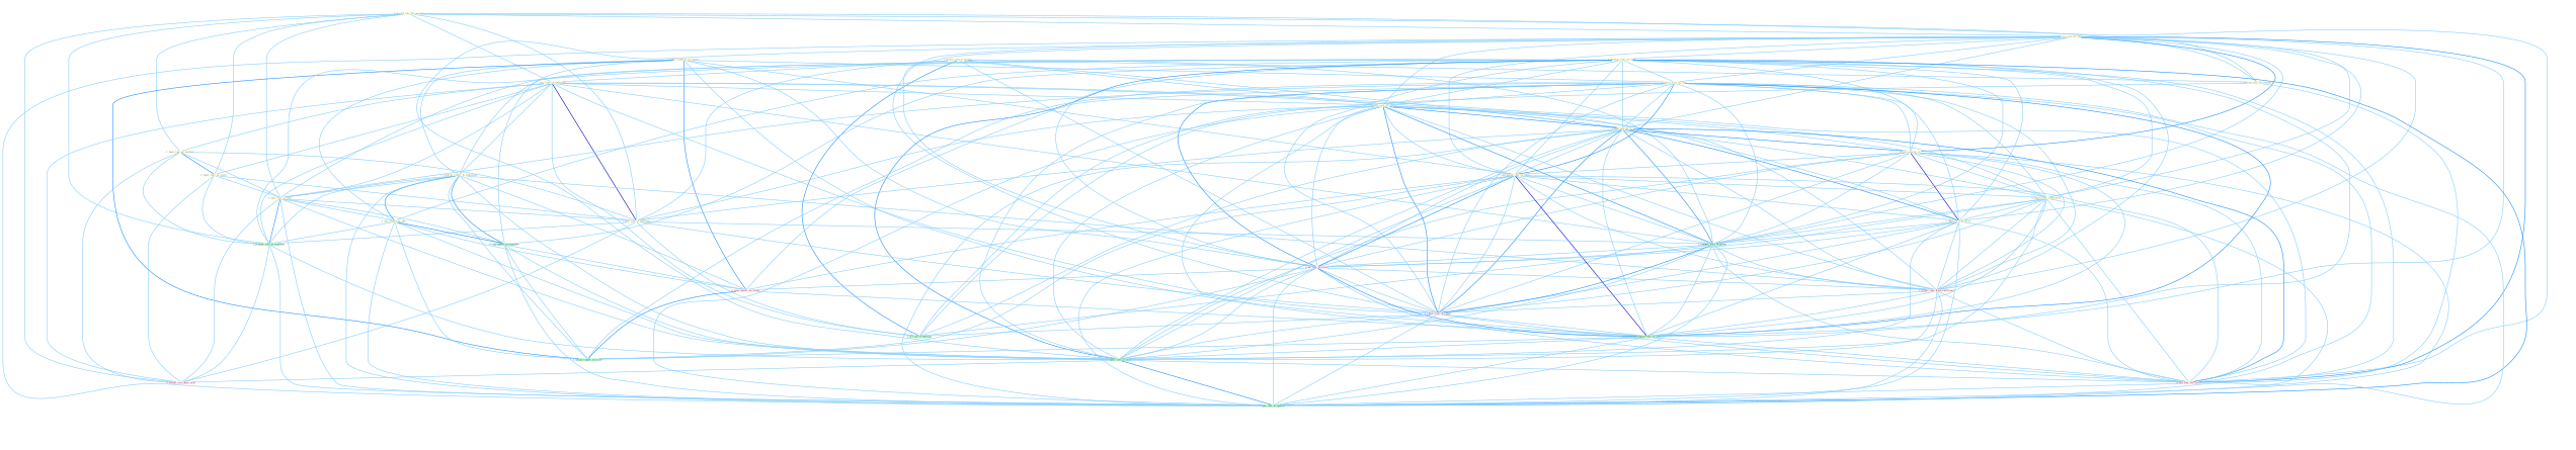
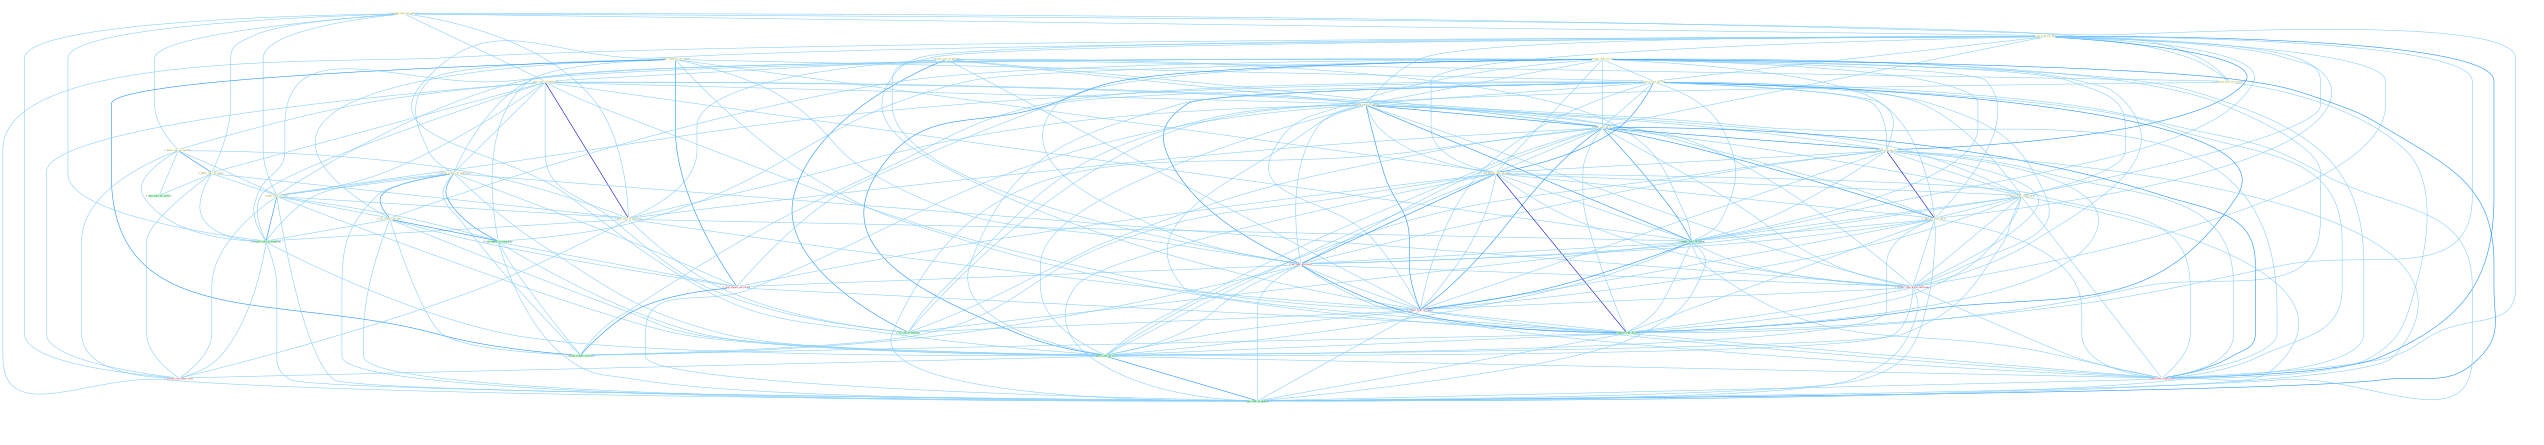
  graph {
    node [color="#ffffe0" fixedsize=true fontcolor="#8b7d6b" fontsize=4 shape=polygon style=filled]
    edge [color="#87cefa" w=1]
    "1_provid_role_for_govern " [height=.06 width=.5]
    n2 [height=.06 label="1_hear_confirm_on_experi" width=.5]
    "1_elimin_risk_of_prepay " [height=.06 width=.5]
    "1_plai_role_of_entitynam " [height=.06 width=.5]
    "0_rais_rate_for_busi " [height=.06 width=.5]
    "0_increas_rate_in_coupl " [height=.06 width=.5]
    "1_lower_rate_on_issu " [height=.06 width=.5]
    n8 [height=.06 label="1_present_hail_for_investor" width=.5]
    "1_back_role_as_mediat " [height=.06 width=.5]
    "1_expect_rate_of_return " [height=.06 width=.5]
    "0_ignor_role_as_sourc " [height=.06 width=.5]
    "1_confirm_report_in_entitynam " [height=.06 width=.5]
    "1_had_rate_of_% " [height=.06 width=.5]
    "0_rais_rate_by_% " [height=.06 width=.5]
    "1_downgrad_rate_on_firm " [height=.06 width=.5]
    "0_take_role_in_issu " [height=.06 width=.5]
    "1_plai_role_of_messiah " [height=.06 width=.5]
    "0_negoti_rate_with_thrift " [height=.06 width=.5]
    "0_tell_report_in_offic " [height=.06 width=.5]
    "0_depress_rate_by_% " [height=.06 width=.5]
    "0_ha_rate_on_morn " [color="#fff0f5" fontcolor="#b22222" height=.06 width=.5]
    "0_receiv_rate_from_entitynam " [color="#fff0f5" fontcolor="#b22222" height=.06 width=.5]
    "0_stop_report_on_street " [color="#fff0f5" fontcolor="#b22222" height=.06 width=.5]
    "0_choos_rate_of_rebat " [color="#fff0f5" fontcolor="#b22222" height=.06 width=.5]
    "0_assum_role_after_year " [color="#fff0f5" fontcolor="#b22222" height=.06 width=.5]
-   "0_had_rate_for_yield " [color="#fff0f5" fontcolor="#b22222" height=.06 width=.5]
+   "0_had_rate_for_yield " [color="#fff0f5" fontcolor="#b22222" height=.06 width=.5 label="0_had_rate_stop_yield"]
    "1_portrai_role_in_yearnum " [color="#BDFCC9" fontcolor="#2f4f4f" height=.06 width=.5]
    "0_ran_report_in_yearnum " [color="#BDFCC9" fontcolor="#2f4f4f" height=.06 width=.5]
    "1_downgrad_rate_on_debt " [color="#BDFCC9" fontcolor="#2f4f4f" height=.06 width=.5]
    "1_includ_report_on_trade " [color="#BDFCC9" fontcolor="#2f4f4f" height=.06 width=.5]
    "1_compar_rate_of_group " [color="#BDFCC9" fontcolor="#2f4f4f" height=.06 width=.5]
    "1_'s_risk_of_messag " [color="#BDFCC9" fontcolor="#2f4f4f" height=.06 width=.5]
    "0_have_rate_in_year " [color="#BDFCC9" fontcolor="#2f4f4f" height=.06 width=.5]
    "0_pai_rate_in_quarter " [color="#BDFCC9" fontcolor="#2f4f4f" height=.06 width=.5]
+   "0_hail_rule_as_victori " [color="#BDFCC9" fontcolor="#2f4f4f" height=.06 width=.5]
    subgraph sub_1 {
      "1_provid_role_for_govern "
      n2
      "1_elimin_risk_of_prepay "
      "1_plai_role_of_entitynam "
      "0_rais_rate_for_busi "
      "0_increas_rate_in_coupl "
      "1_lower_rate_on_issu "
      n8
      "1_back_role_as_mediat "
      "1_expect_rate_of_return "
      "0_ignor_role_as_sourc "
      "1_confirm_report_in_entitynam "
      "1_had_rate_of_% "
      "0_rais_rate_by_% "
      "1_downgrad_rate_on_firm "
      "0_take_role_in_issu "
      "1_plai_role_of_messiah "
      "0_negoti_rate_with_thrift "
      "0_tell_report_in_offic "
      "0_depress_rate_by_% "
    }
    subgraph sub_2 {
      "0_ha_rate_on_morn "
      "0_receiv_rate_from_entitynam "
      "0_stop_report_on_street "
      "0_choos_rate_of_rebat "
      "0_assum_role_after_year "
      "0_had_rate_for_yield "
    }
    "1_provid_role_for_govern " -- "1_plai_role_of_entitynam "
    "1_provid_role_for_govern " -- "0_rais_rate_for_busi "
    "1_provid_role_for_govern " -- n8
    "1_provid_role_for_govern " -- "1_back_role_as_mediat "
    "1_provid_role_for_govern " -- "0_ignor_role_as_sourc "
    "1_provid_role_for_govern " -- "0_take_role_in_issu "
    "1_provid_role_for_govern " -- "1_plai_role_of_messiah "
    "1_provid_role_for_govern " -- "0_assum_role_after_year "
    "1_provid_role_for_govern " -- "0_had_rate_for_yield "
    "1_provid_role_for_govern " -- "1_portrai_role_in_yearnum "
    n2 -- "1_lower_rate_on_issu "
    n2 -- "1_confirm_report_in_entitynam "
    n2 -- "1_downgrad_rate_on_firm "
    n2 -- "0_tell_report_in_offic "
    n2 -- "0_ha_rate_on_morn "
    n2 -- "0_stop_report_on_street " [color="#1e90ff" w=2]
    n2 -- "0_ran_report_in_yearnum "
    n2 -- "1_downgrad_rate_on_debt "
    n2 -- "1_includ_report_on_trade " [color="#1e90ff" w=2]
    "1_elimin_risk_of_prepay " -- "1_plai_role_of_entitynam "
    "1_elimin_risk_of_prepay " -- n8
    "1_elimin_risk_of_prepay " -- "1_expect_rate_of_return "
    "1_elimin_risk_of_prepay " -- "1_had_rate_of_% "
    "1_elimin_risk_of_prepay " -- "1_plai_role_of_messiah "
    "1_elimin_risk_of_prepay " -- "0_choos_rate_of_rebat "
    "1_elimin_risk_of_prepay " -- "1_compar_rate_of_group "
    "1_elimin_risk_of_prepay " -- "1_'s_risk_of_messag " [color="#1e90ff" w=2]
    "1_plai_role_of_entitynam " -- "1_back_role_as_mediat "
    "1_plai_role_of_entitynam " -- "1_expect_rate_of_return "
    "1_plai_role_of_entitynam " -- "0_ignor_role_as_sourc "
    "1_plai_role_of_entitynam " -- "1_confirm_report_in_entitynam "
    "1_plai_role_of_entitynam " -- "1_had_rate_of_% "
    "1_plai_role_of_entitynam " -- "0_take_role_in_issu "
    "1_plai_role_of_entitynam " -- "1_plai_role_of_messiah " [color="#0000cd" w=3]
    "1_plai_role_of_entitynam " -- "0_receiv_rate_from_entitynam "
    "1_plai_role_of_entitynam " -- "0_choos_rate_of_rebat "
    "1_plai_role_of_entitynam " -- "0_assum_role_after_year "
    "1_plai_role_of_entitynam " -- "1_portrai_role_in_yearnum "
    "1_plai_role_of_entitynam " -- "1_compar_rate_of_group "
    "1_plai_role_of_entitynam " -- "1_'s_risk_of_messag "
-   "0_rais_rate_for_busi " -- "0_increas_rate_in_coupl "
    "0_rais_rate_for_busi " -- "1_lower_rate_on_issu "
    "0_rais_rate_for_busi " -- n8
    "0_rais_rate_for_busi " -- "1_expect_rate_of_return "
    "0_rais_rate_for_busi " -- "1_had_rate_of_% "
    "0_rais_rate_for_busi " -- "0_rais_rate_by_% " [color="#1e90ff" w=2]
    "0_rais_rate_for_busi " -- "1_downgrad_rate_on_firm "
    "0_rais_rate_for_busi " -- "0_negoti_rate_with_thrift "
    "0_rais_rate_for_busi " -- "0_depress_rate_by_% "
    "0_rais_rate_for_busi " -- "0_ha_rate_on_morn "
    "0_rais_rate_for_busi " -- "0_receiv_rate_from_entitynam "
    "0_rais_rate_for_busi " -- "0_choos_rate_of_rebat "
    "0_rais_rate_for_busi " -- "0_had_rate_for_yield " [color="#1e90ff" w=2]
    "0_rais_rate_for_busi " -- "1_downgrad_rate_on_debt "
    "0_rais_rate_for_busi " -- "1_compar_rate_of_group "
    "0_rais_rate_for_busi " -- "0_have_rate_in_year "
    "0_rais_rate_for_busi " -- "0_pai_rate_in_quarter "
    "0_increas_rate_in_coupl " -- "1_lower_rate_on_issu "
    "0_increas_rate_in_coupl " -- "1_expect_rate_of_return "
    "0_increas_rate_in_coupl " -- "1_confirm_report_in_entitynam "
    "0_increas_rate_in_coupl " -- "1_had_rate_of_% "
    "0_increas_rate_in_coupl " -- "0_rais_rate_by_% "
    "0_increas_rate_in_coupl " -- "1_downgrad_rate_on_firm "
    "0_increas_rate_in_coupl " -- "0_take_role_in_issu "
    "0_increas_rate_in_coupl " -- "0_negoti_rate_with_thrift "
    "0_increas_rate_in_coupl " -- "0_tell_report_in_offic "
    "0_increas_rate_in_coupl " -- "0_depress_rate_by_% "
    "0_increas_rate_in_coupl " -- "0_ha_rate_on_morn "
    "0_increas_rate_in_coupl " -- "0_receiv_rate_from_entitynam "
    "0_increas_rate_in_coupl " -- "0_choos_rate_of_rebat "
    "0_increas_rate_in_coupl " -- "0_had_rate_for_yield "
    "0_increas_rate_in_coupl " -- "1_portrai_role_in_yearnum "
    "0_increas_rate_in_coupl " -- "0_ran_report_in_yearnum "
    "0_increas_rate_in_coupl " -- "1_downgrad_rate_on_debt "
    "0_increas_rate_in_coupl " -- "1_compar_rate_of_group "
    "0_increas_rate_in_coupl " -- "0_have_rate_in_year " [color="#1e90ff" w=2]
    "0_increas_rate_in_coupl " -- "0_pai_rate_in_quarter " [color="#1e90ff" w=2]
    "1_lower_rate_on_issu " -- "1_expect_rate_of_return "
    "1_lower_rate_on_issu " -- "1_had_rate_of_% "
    "1_lower_rate_on_issu " -- "0_rais_rate_by_% "
    "1_lower_rate_on_issu " -- "1_downgrad_rate_on_firm " [color="#1e90ff" w=2]
    "1_lower_rate_on_issu " -- "0_take_role_in_issu "
    "1_lower_rate_on_issu " -- "0_negoti_rate_with_thrift "
    "1_lower_rate_on_issu " -- "0_depress_rate_by_% "
    "1_lower_rate_on_issu " -- "0_ha_rate_on_morn " [color="#1e90ff" w=2]
    "1_lower_rate_on_issu " -- "0_receiv_rate_from_entitynam "
    "1_lower_rate_on_issu " -- "0_stop_report_on_street "
    "1_lower_rate_on_issu " -- "0_choos_rate_of_rebat "
    "1_lower_rate_on_issu " -- "0_had_rate_for_yield "
    "1_lower_rate_on_issu " -- "1_downgrad_rate_on_debt " [color="#1e90ff" w=2]
    "1_lower_rate_on_issu " -- "1_includ_report_on_trade "
    "1_lower_rate_on_issu " -- "1_compar_rate_of_group "
    "1_lower_rate_on_issu " -- "0_have_rate_in_year "
    "1_lower_rate_on_issu " -- "0_pai_rate_in_quarter "
    n8 -- "0_had_rate_for_yield "
    n8 -- "1_'s_risk_of_messag "
    "1_back_role_as_mediat " -- "0_ignor_role_as_sourc " [color="#1e90ff" w=2]
    "1_back_role_as_mediat " -- "0_take_role_in_issu "
    "1_back_role_as_mediat " -- "1_plai_role_of_messiah "
    "1_back_role_as_mediat " -- "0_assum_role_after_year "
    "1_back_role_as_mediat " -- "1_portrai_role_in_yearnum "
+   "1_back_role_as_mediat " -- "0_hail_rule_as_victori "
    "1_expect_rate_of_return " -- "1_had_rate_of_% " [color="#1e90ff" w=2]
    "1_expect_rate_of_return " -- "0_rais_rate_by_% "
    "1_expect_rate_of_return " -- "1_downgrad_rate_on_firm "
    "1_expect_rate_of_return " -- "1_plai_role_of_messiah "
    "1_expect_rate_of_return " -- "0_negoti_rate_with_thrift "
    "1_expect_rate_of_return " -- "0_depress_rate_by_% "
    "1_expect_rate_of_return " -- "0_ha_rate_on_morn "
    "1_expect_rate_of_return " -- "0_receiv_rate_from_entitynam "
    "1_expect_rate_of_return " -- "0_choos_rate_of_rebat " [color="#1e90ff" w=2]
    "1_expect_rate_of_return " -- "0_had_rate_for_yield "
    "1_expect_rate_of_return " -- "1_downgrad_rate_on_debt "
    "1_expect_rate_of_return " -- "1_compar_rate_of_group " [color="#1e90ff" w=2]
    "1_expect_rate_of_return " -- "1_'s_risk_of_messag "
    "1_expect_rate_of_return " -- "0_have_rate_in_year "
    "1_expect_rate_of_return " -- "0_pai_rate_in_quarter "
    "0_ignor_role_as_sourc " -- "0_take_role_in_issu "
    "0_ignor_role_as_sourc " -- "1_plai_role_of_messiah "
    "0_ignor_role_as_sourc " -- "0_assum_role_after_year "
    "0_ignor_role_as_sourc " -- "1_portrai_role_in_yearnum "
+   "0_ignor_role_as_sourc " -- "0_hail_rule_as_victori "
    "1_confirm_report_in_entitynam " -- "0_take_role_in_issu "
    "1_confirm_report_in_entitynam " -- "0_tell_report_in_offic " [color="#1e90ff" w=2]
    "1_confirm_report_in_entitynam " -- "0_receiv_rate_from_entitynam "
    "1_confirm_report_in_entitynam " -- "0_stop_report_on_street "
    "1_confirm_report_in_entitynam " -- "1_portrai_role_in_yearnum "
    "1_confirm_report_in_entitynam " -- "0_ran_report_in_yearnum " [color="#1e90ff" w=2]
    "1_confirm_report_in_entitynam " -- "1_includ_report_on_trade "
    "1_confirm_report_in_entitynam " -- "0_have_rate_in_year "
    "1_confirm_report_in_entitynam " -- "0_pai_rate_in_quarter "
    "1_had_rate_of_% " -- "0_rais_rate_by_% " [color="#1e90ff" w=2]
    "1_had_rate_of_% " -- "1_downgrad_rate_on_firm "
    "1_had_rate_of_% " -- "1_plai_role_of_messiah "
    "1_had_rate_of_% " -- "0_negoti_rate_with_thrift "
    "1_had_rate_of_% " -- "0_depress_rate_by_% " [color="#1e90ff" w=2]
    "1_had_rate_of_% " -- "0_ha_rate_on_morn "
    "1_had_rate_of_% " -- "0_receiv_rate_from_entitynam "
    "1_had_rate_of_% " -- "0_choos_rate_of_rebat " [color="#1e90ff" w=2]
    "1_had_rate_of_% " -- "0_had_rate_for_yield " [color="#1e90ff" w=2]
    "1_had_rate_of_% " -- "1_downgrad_rate_on_debt "
    "1_had_rate_of_% " -- "1_compar_rate_of_group " [color="#1e90ff" w=2]
    "1_had_rate_of_% " -- "1_'s_risk_of_messag "
    "1_had_rate_of_% " -- "0_have_rate_in_year "
    "1_had_rate_of_% " -- "0_pai_rate_in_quarter "
    "0_rais_rate_by_% " -- "1_downgrad_rate_on_firm "
    "0_rais_rate_by_% " -- "0_negoti_rate_with_thrift "
    "0_rais_rate_by_% " -- "0_depress_rate_by_% " [color="#0000cd" w=3]
    "0_rais_rate_by_% " -- "0_ha_rate_on_morn "
    "0_rais_rate_by_% " -- "0_receiv_rate_from_entitynam "
    "0_rais_rate_by_% " -- "0_choos_rate_of_rebat "
    "0_rais_rate_by_% " -- "0_had_rate_for_yield "
    "0_rais_rate_by_% " -- "1_downgrad_rate_on_debt "
    "0_rais_rate_by_% " -- "1_compar_rate_of_group "
    "0_rais_rate_by_% " -- "0_have_rate_in_year "
    "0_rais_rate_by_% " -- "0_pai_rate_in_quarter "
    "1_downgrad_rate_on_firm " -- "0_negoti_rate_with_thrift "
    "1_downgrad_rate_on_firm " -- "0_depress_rate_by_% "
    "1_downgrad_rate_on_firm " -- "0_ha_rate_on_morn " [color="#1e90ff" w=2]
    "1_downgrad_rate_on_firm " -- "0_receiv_rate_from_entitynam "
    "1_downgrad_rate_on_firm " -- "0_stop_report_on_street "
    "1_downgrad_rate_on_firm " -- "0_choos_rate_of_rebat "
    "1_downgrad_rate_on_firm " -- "0_had_rate_for_yield "
    "1_downgrad_rate_on_firm " -- "1_downgrad_rate_on_debt " [color="#0000cd" w=3]
    "1_downgrad_rate_on_firm " -- "1_includ_report_on_trade "
    "1_downgrad_rate_on_firm " -- "1_compar_rate_of_group "
    "1_downgrad_rate_on_firm " -- "0_have_rate_in_year "
    "1_downgrad_rate_on_firm " -- "0_pai_rate_in_quarter "
    "0_take_role_in_issu " -- "1_plai_role_of_messiah "
    "0_take_role_in_issu " -- "0_tell_report_in_offic "
    "0_take_role_in_issu " -- "0_assum_role_after_year "
    "0_take_role_in_issu " -- "1_portrai_role_in_yearnum " [color="#1e90ff" w=2]
    "0_take_role_in_issu " -- "0_ran_report_in_yearnum "
    "0_take_role_in_issu " -- "0_have_rate_in_year "
    "0_take_role_in_issu " -- "0_pai_rate_in_quarter "
    "1_plai_role_of_messiah " -- "0_choos_rate_of_rebat "
    "1_plai_role_of_messiah " -- "0_assum_role_after_year "
    "1_plai_role_of_messiah " -- "1_portrai_role_in_yearnum "
    "1_plai_role_of_messiah " -- "1_compar_rate_of_group "
    "1_plai_role_of_messiah " -- "1_'s_risk_of_messag "
    "0_negoti_rate_with_thrift " -- "0_depress_rate_by_% "
    "0_negoti_rate_with_thrift " -- "0_ha_rate_on_morn "
    "0_negoti_rate_with_thrift " -- "0_receiv_rate_from_entitynam "
    "0_negoti_rate_with_thrift " -- "0_choos_rate_of_rebat "
    "0_negoti_rate_with_thrift " -- "0_had_rate_for_yield "
    "0_negoti_rate_with_thrift " -- "1_downgrad_rate_on_debt "
    "0_negoti_rate_with_thrift " -- "1_compar_rate_of_group "
    "0_negoti_rate_with_thrift " -- "0_have_rate_in_year "
    "0_negoti_rate_with_thrift " -- "0_pai_rate_in_quarter "
    "0_tell_report_in_offic " -- "0_stop_report_on_street "
    "0_tell_report_in_offic " -- "1_portrai_role_in_yearnum "
    "0_tell_report_in_offic " -- "0_ran_report_in_yearnum " [color="#1e90ff" w=2]
    "0_tell_report_in_offic " -- "1_includ_report_on_trade "
    "0_tell_report_in_offic " -- "0_have_rate_in_year "
    "0_tell_report_in_offic " -- "0_pai_rate_in_quarter "
    "0_depress_rate_by_% " -- "0_ha_rate_on_morn "
    "0_depress_rate_by_% " -- "0_receiv_rate_from_entitynam "
    "0_depress_rate_by_% " -- "0_choos_rate_of_rebat "
    "0_depress_rate_by_% " -- "0_had_rate_for_yield "
    "0_depress_rate_by_% " -- "1_downgrad_rate_on_debt "
    "0_depress_rate_by_% " -- "1_compar_rate_of_group "
    "0_depress_rate_by_% " -- "0_have_rate_in_year "
    "0_depress_rate_by_% " -- "0_pai_rate_in_quarter "
    "0_ha_rate_on_morn " -- "0_receiv_rate_from_entitynam "
    "0_ha_rate_on_morn " -- "0_stop_report_on_street "
    "0_ha_rate_on_morn " -- "0_choos_rate_of_rebat "
    "0_ha_rate_on_morn " -- "0_had_rate_for_yield "
    "0_ha_rate_on_morn " -- "1_downgrad_rate_on_debt " [color="#1e90ff" w=2]
    "0_ha_rate_on_morn " -- "1_includ_report_on_trade "
    "0_ha_rate_on_morn " -- "0_have_rate_in_year "
    "0_ha_rate_on_morn " -- "0_pai_rate_in_quarter "
    "0_receiv_rate_from_entitynam " -- "0_choos_rate_of_rebat "
    "0_receiv_rate_from_entitynam " -- "0_had_rate_for_yield "
    "0_receiv_rate_from_entitynam " -- "1_downgrad_rate_on_debt "
    "0_receiv_rate_from_entitynam " -- "0_have_rate_in_year "
    "0_receiv_rate_from_entitynam " -- "0_pai_rate_in_quarter "
    "0_stop_report_on_street " -- "1_downgrad_rate_on_debt "
    "0_stop_report_on_street " -- "1_includ_report_on_trade " [color="#1e90ff" w=2]
    "0_choos_rate_of_rebat " -- "0_had_rate_for_yield "
    "0_choos_rate_of_rebat " -- "1_downgrad_rate_on_debt "
    "0_choos_rate_of_rebat " -- "1_'s_risk_of_messag "
    "0_choos_rate_of_rebat " -- "0_have_rate_in_year "
    "0_choos_rate_of_rebat " -- "0_pai_rate_in_quarter "
    "0_had_rate_for_yield " -- "0_pai_rate_in_quarter "
    "1_portrai_role_in_yearnum " -- "0_assum_role_after_year "
    "1_portrai_role_in_yearnum " -- "0_have_rate_in_year "
    "1_portrai_role_in_yearnum " -- "0_pai_rate_in_quarter "
    "0_ran_report_in_yearnum " -- "0_stop_report_on_street "
    "0_ran_report_in_yearnum " -- "1_includ_report_on_trade "
    "0_ran_report_in_yearnum " -- "0_have_rate_in_year "
    "0_ran_report_in_yearnum " -- "0_pai_rate_in_quarter "
    "1_downgrad_rate_on_debt " -- "0_had_rate_for_yield "
    "1_downgrad_rate_on_debt " -- "1_includ_report_on_trade "
    "1_downgrad_rate_on_debt " -- "0_have_rate_in_year "
    "1_downgrad_rate_on_debt " -- "0_pai_rate_in_quarter "
    "1_compar_rate_of_group " -- "0_ha_rate_on_morn "
    "1_compar_rate_of_group " -- "0_receiv_rate_from_entitynam "
    "1_compar_rate_of_group " -- "0_choos_rate_of_rebat " [color="#1e90ff" w=2]
    "1_compar_rate_of_group " -- "0_had_rate_for_yield "
    "1_compar_rate_of_group " -- "1_downgrad_rate_on_debt "
    "1_compar_rate_of_group " -- "1_'s_risk_of_messag "
    "1_compar_rate_of_group " -- "0_have_rate_in_year "
    "1_compar_rate_of_group " -- "0_pai_rate_in_quarter "
    "0_have_rate_in_year " -- "0_assum_role_after_year "
    "0_have_rate_in_year " -- "0_had_rate_for_yield "
    "0_have_rate_in_year " -- "0_pai_rate_in_quarter " [color="#1e90ff" w=2]
  }
